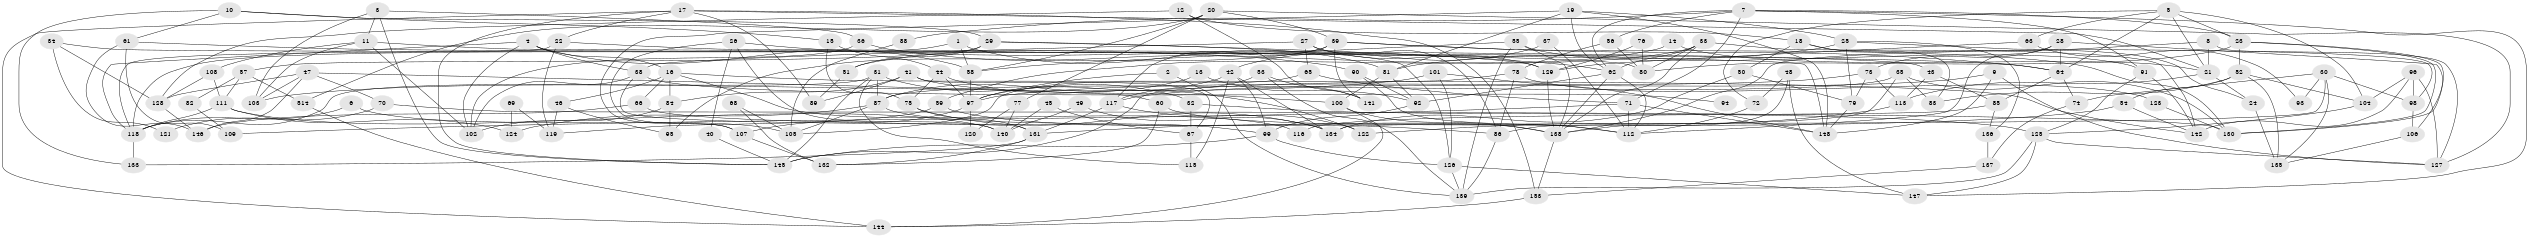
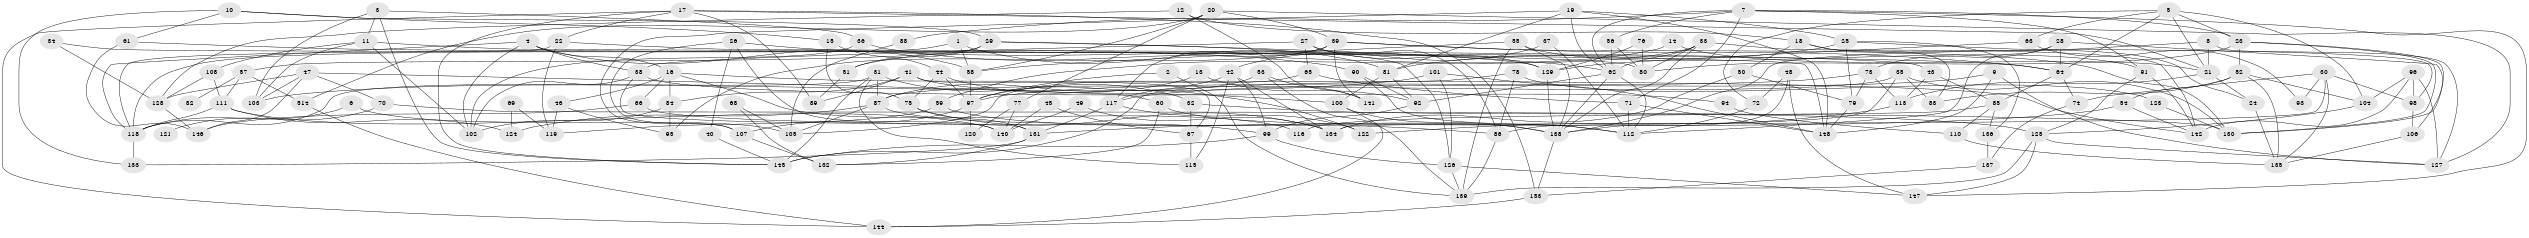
  graph {
    node [color=gray90 style=filled]
    1
    58
    81
    118
    97
    92
    100
    133
    2
    139
    107
    120
    3
    11
    36
    103
    145
    102
    148
    108
    90
    4
    16
    38
    46
    66
    84
    116
    142
    94
    131
    5
    21
    23
    63
    64
    72
    104
    24
    113
    52
    80
    130
    129
    93
    74
    85
    112
    125
    6
    105
    7
    56
    62
    71
    88
    91
    147
    138
-   109
    8
    127
    n63 [label=153]
    9
    117
    122
    10
    15
    29
    61
    44
    75
    51
    57
    126
    146
    128
    111
    12
    18
    141
    50
    83
    13
    87
    99
    124
    14
    89
    134
    119
    95
    86
    17
    22
    144
    43
    135
    79
    19
    25
    98
    136
    132
    20
    39
    77
    n108 [label=514]
    140
    54
    106
    137
    26
    40
    27
    65
    28
    73
    82
    30
    31
    32
    115
    67
    33
    59
    34
    121
    35
    37
    42
+   110
    41
    45
    47
    60
    70
    48
    49
    53
    55
    68
    69
    76
    78
    123
    96
    101
    1 -- 58
    1 -- 81
    1 -- 118
    58 -- 97
    81 -- 92
    81 -- 100
    118 -- 133
    97 -- 107
    97 -- 120
    92 -- 99
    100 -- 138
    100 -- 144
    2 -- 97
    2 -- 139
    107 -- 132
    3 -- 11
    3 -- 36
    3 -- 103
    3 -- 145
    11 -- 103
    11 -- 102
    11 -- 148
    11 -- 108
    36 -- 102
    36 -- 90
    108 -- 128
    108 -- 111
    90 -- 92
    90 -- 112
    4 -- 58
    4 -- 118
    4 -- 102
    4 -- 16
    4 -- 38
    16 -- 46
    16 -- 66
    16 -- 84
    16 -- 116
    16 -- 142
    38 -- 102
    38 -- 94
    38 -- 131
    46 -- 119
    46 -- 95
    66 -- 146
    66 -- 86
    84 -- 102
    84 -- 95
+   94 -- 110
    131 -- 133
    131 -- 132
    5 -- 21
    5 -- 23
    5 -- 63
    5 -- 64
    5 -- 72
    5 -- 104
    21 -- 24
    21 -- 113
    23 -- 52
    23 -- 80
    23 -- 130
    23 -- 130
    63 -- 129
    63 -- 93
    64 -- 74
    64 -- 85
    72 -- 112
    104 -- 125
    24 -- 135
    113 -- 122
    52 -- 104
    52 -- 83
    52 -- 135
    52 -- 54
    129 -- 138
    74 -- 137
    85 -- 116
    85 -- 136
+   85 -- 110
    125 -- 139
    125 -- 147
    125 -- 127
    6 -- 118
    6 -- 105
    7 -- 23
    7 -- 56
    7 -- 62
    7 -- 71
    7 -- 88
    7 -- 91
    7 -- 147
    56 -- 80
-   56 -- 78
+   56 -- 62
    62 -- 92
    62 -- 112
    62 -- 138
    71 -- 148
    71 -- 112
-   71 -- 109
    88 -- 105
    91 -- 142
    91 -- 125
    138 -- n63
    8 -- 21
    8 -- 138
    8 -- 127
    n63 -- 144
    9 -- 148
    9 -- 127
    9 -- 117
    117 -- 131
    117 -- 122
    10 -- 133
    10 -- 15
    10 -- 29
    10 -- 61
    15 -- 44
    15 -- 75
    29 -- 129
    29 -- 51
    29 -- 57
    29 -- 126
    61 -- 64
-   61 -- 109
    61 -- 146
    44 -- 97
    44 -- 122
    44 -- 75
    75 -- 131
    75 -- 134
    51 -- 89
    57 -- 111
    57 -- n108
    57 -- 82
    126 -- 139
    126 -- 147
    128 -- 146
    111 -- 118
    111 -- 124
    111 -- 140
    12 -- 128
    12 -- 18
    12 -- 141
    18 -- 24
    18 -- 50
    18 -- 83
    50 -- 134
    50 -- 79
    13 -- 92
    13 -- 87
    87 -- 105
    87 -- 99
    87 -- 124
    99 -- 145
    99 -- 126
    14 -- 21
    14 -- 51
    86 -- 139
    17 -- 145
    17 -- 21
    17 -- n63
    17 -- 89
    17 -- 22
    17 -- 144
    22 -- 118
    22 -- 119
    22 -- 43
    43 -- 113
    43 -- 85
    79 -- 148
    19 -- 81
    19 -- 107
    19 -- 148
    19 -- 62
    19 -- 25
    25 -- 81
    25 -- 79
    25 -- 98
    25 -- 136
    98 -- 106
    136 -- 137
    20 -- 58
    20 -- 127
    20 -- 39
    20 -- 77
    20 -- n108
    39 -- 64
    39 -- 130
    39 -- 117
    39 -- 141
    39 -- 95
    77 -- 120
    77 -- 140
    n108 -- 144
    54 -- 142
    54 -- 131
    106 -- 135
    137 -- n63
    26 -- 107
    26 -- 62
    26 -- 140
    26 -- 40
    40 -- 145
    27 -- 38
    27 -- 129
    27 -- 86
    27 -- 65
    65 -- 105
    65 -- 71
    28 -- 64
    28 -- 112
    28 -- 106
    28 -- 73
    73 -- 97
    73 -- 113
    73 -- 79
-   82 -- 109
    30 -- 93
    30 -- 74
    30 -- 134
    30 -- 135
    30 -- 98
    31 -- 118
    31 -- 145
    31 -- 87
    31 -- 32
    31 -- 115
    32 -- 125
    32 -- 67
    67 -- 115
    33 -- 142
    33 -- 80
    33 -- 62
    33 -- 138
    33 -- 59
    59 -- 138
    59 -- 119
    34 -- 80
    34 -- 128
-   34 -- 121
    35 -- 130
    35 -- 83
    35 -- 87
    35 -- 86
    37 -- 112
    37 -- 42
    42 -- 97
    42 -- 99
    42 -- 134
    42 -- 115
+   110 -- 135
    41 -- 100
    41 -- 84
    41 -- 89
    41 -- 67
    45 -- 140
    45 -- 67
    47 -- 103
    47 -- 146
    47 -- 128
    47 -- 60
    47 -- 70
    60 -- 112
    60 -- 132
    70 -- 130
    70 -- 121
    48 -- 72
    48 -- 147
    48 -- 138
    49 -- 134
    49 -- 140
    53 -- 139
    53 -- 117
    53 -- 141
    55 -- 58
    55 -- 139
    55 -- 91
    55 -- 138
    68 -- 105
    68 -- 132
    69 -- 124
    69 -- 119
    76 -- 80
    76 -- 129
    78 -- 145
    78 -- 86
    78 -- 123
    123 -- 130
    96 -- 142
    96 -- 104
    96 -- 127
    96 -- 98
    101 -- 103
    101 -- 148
    101 -- 126
  }
